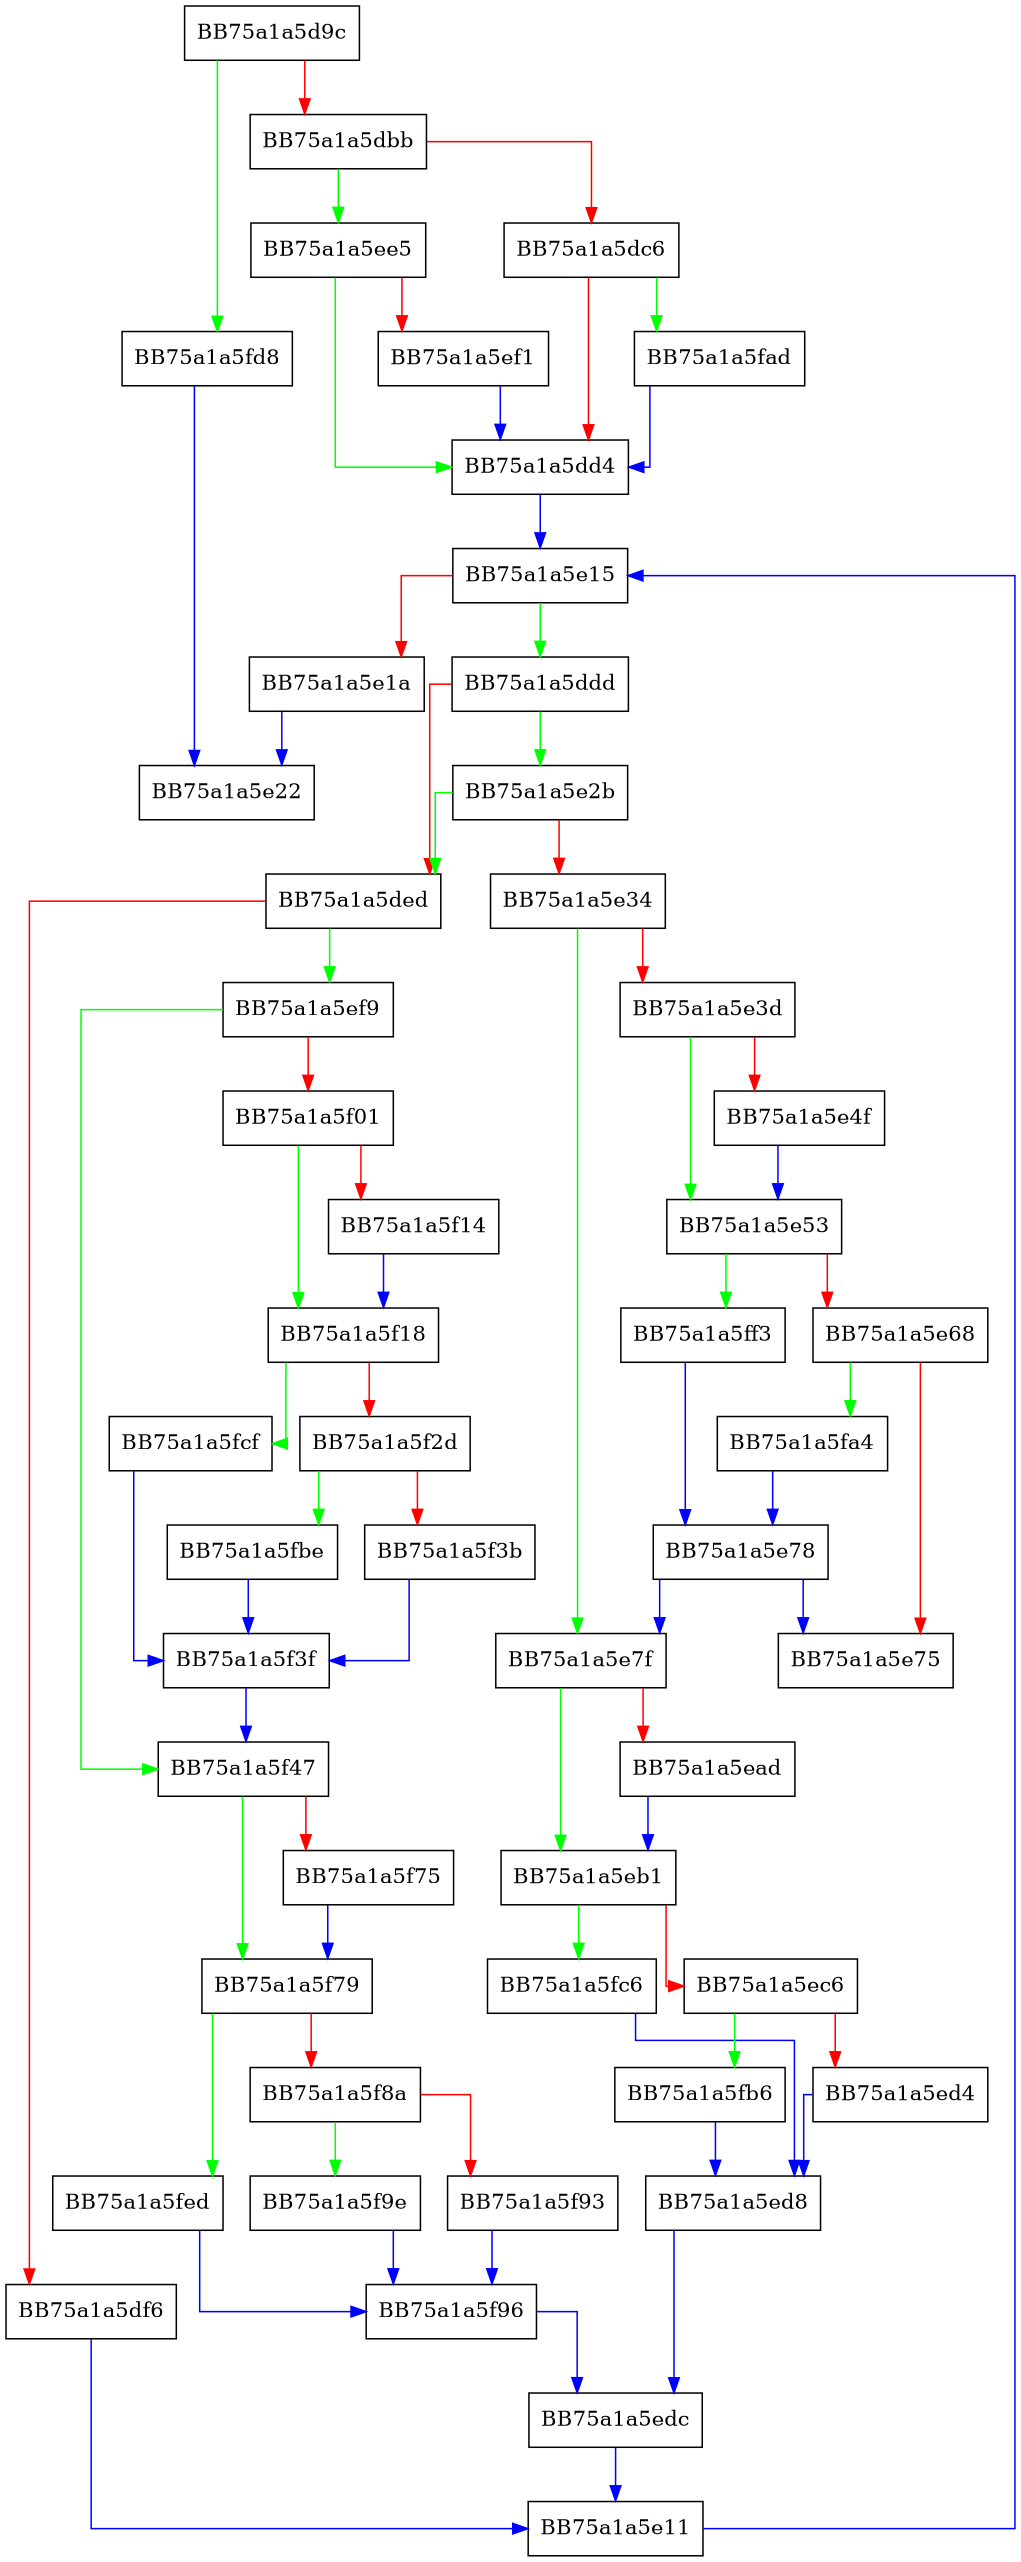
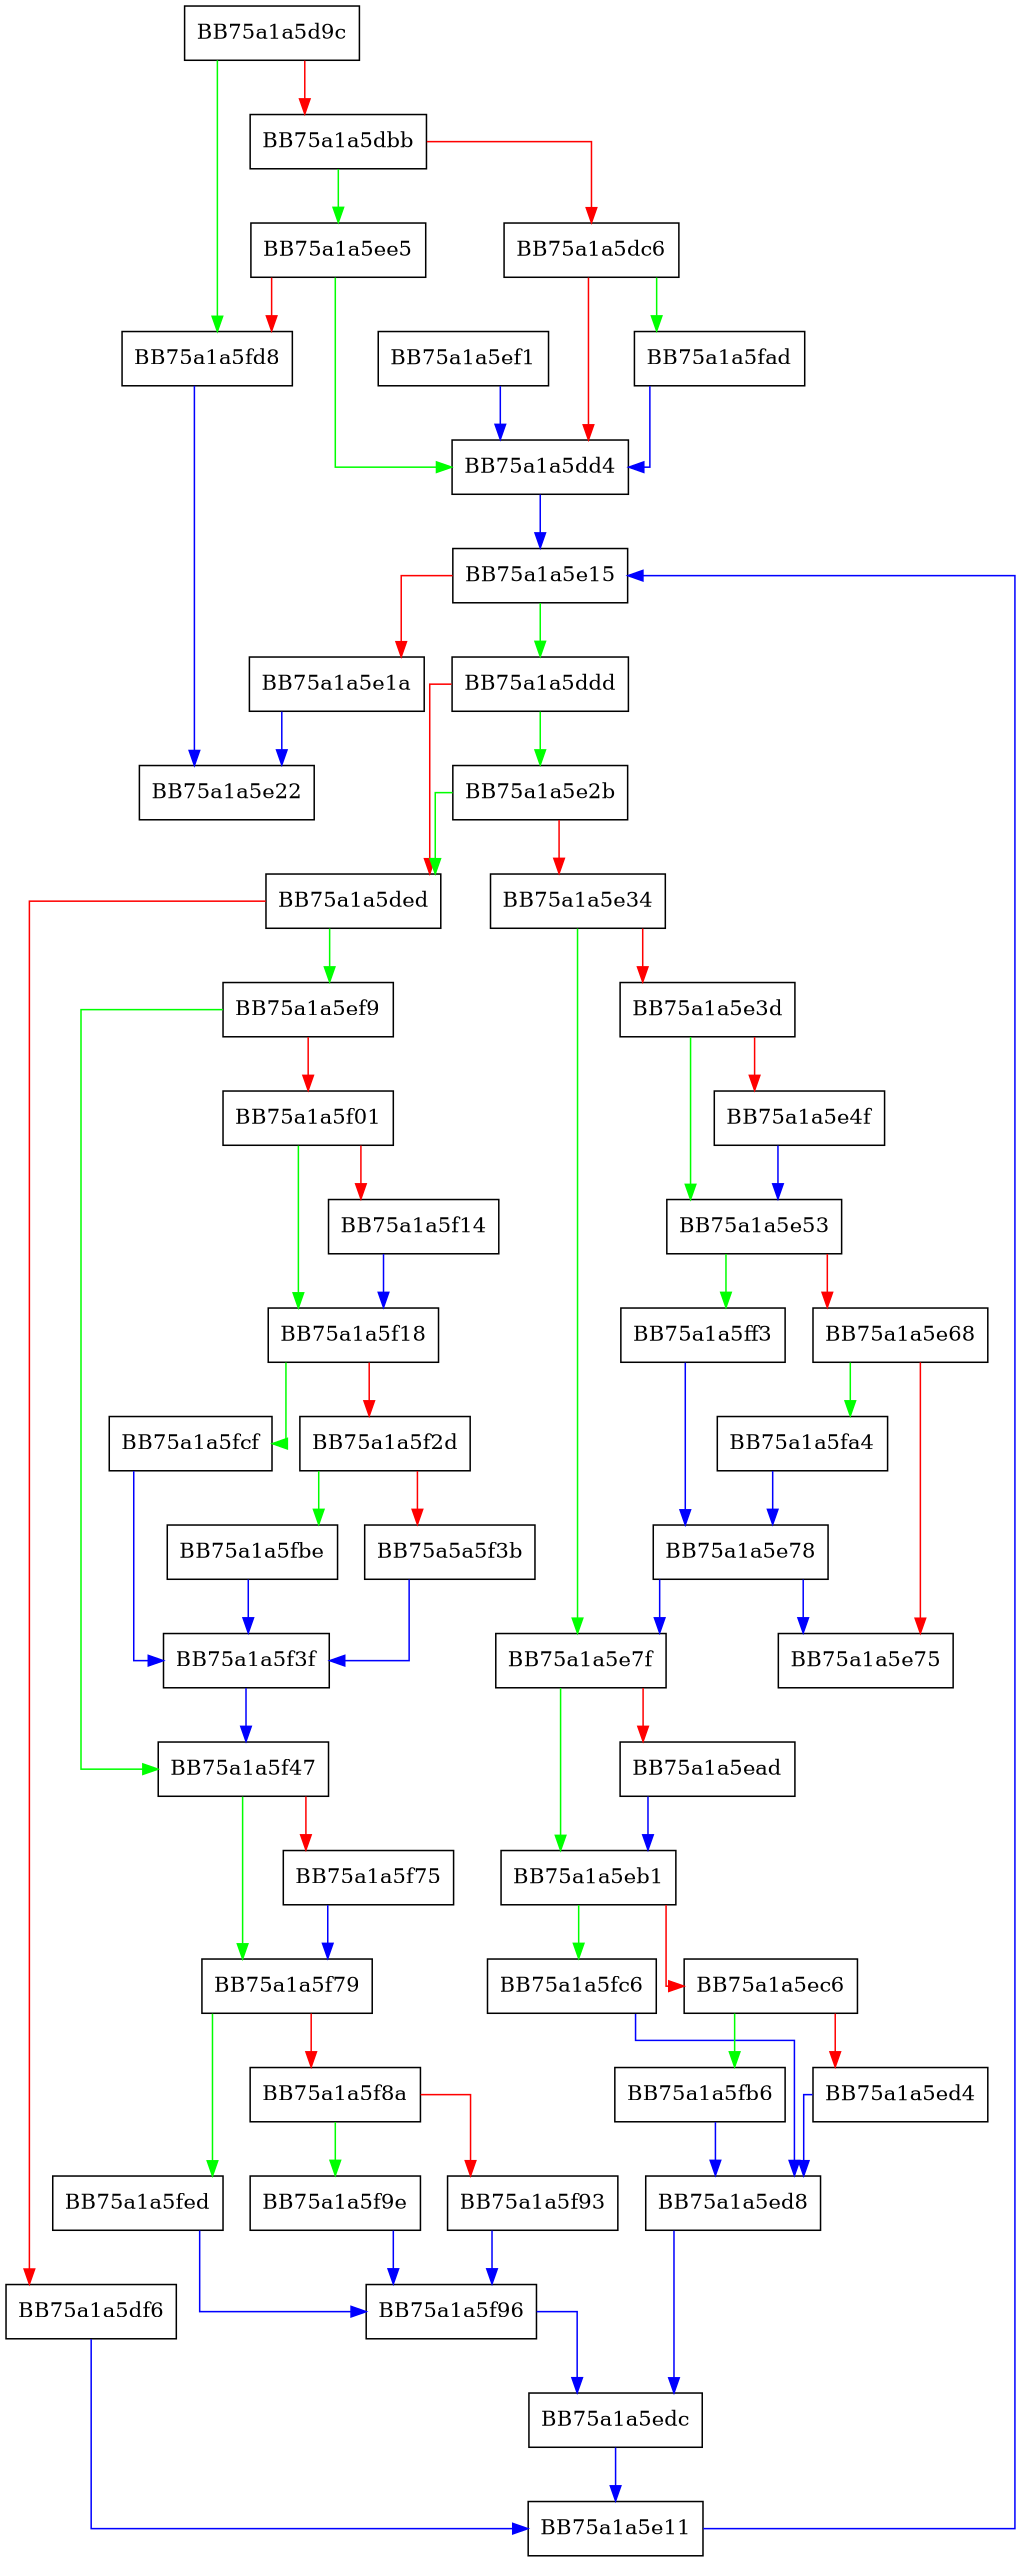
  digraph {
    splines=ortho
    node [shape=box]
    edge [color=blue]
    BB75a1a5d9c
    BB75a1a5fd8
    BB75a1a5dbb
    BB75a1a5e22
    BB75a1a5ee5
    BB75a1a5dc6
    BB75a1a5dd4
    BB75a1a5ef1
    BB75a1a5fad
    BB75a1a5e15
    BB75a1a5ddd
    BB75a1a5e1a
    BB75a1a5e2b
    BB75a1a5ded
    BB75a1a5e34
    BB75a1a5df6
    BB75a1a5ef9
    BB75a1a5e11
    BB75a1a5e7f
    BB75a1a5e3d
    BB75a1a5f47
    BB75a1a5f01
    BB75a1a5f79
    BB75a1a5f75
    BB75a1a5f18
    BB75a1a5f14
    BB75a1a5eb1
    BB75a1a5ead
    BB75a1a5e53
    BB75a1a5e4f
    BB75a1a5fc6
    BB75a1a5ec6
    BB75a1a5ff3
    BB75a1a5e68
    BB75a1a5e78
    BB75a1a5fa4
    BB75a1a5e75
    BB75a1a5ed8
    BB75a1a5fb6
    BB75a1a5ed4
    BB75a1a5edc
    BB75a1a5fed
    BB75a1a5f8a
    BB75a1a5fcf
    BB75a1a5f2d
    BB75a1a5f3f
    BB75a1a5fbe
-   BB75a1a5f3b
+   BB75a1a5f3b [label=BB75a5a5f3b]
    BB75a1a5f96
    BB75a1a5f9e
    BB75a1a5f93
    BB75a1a5d9c -> BB75a1a5fd8 [color=green]
    BB75a1a5d9c -> BB75a1a5dbb [color=red]
    BB75a1a5fd8 -> BB75a1a5e22
    BB75a1a5dbb -> BB75a1a5ee5 [color=green]
    BB75a1a5dbb -> BB75a1a5dc6 [color=red]
    BB75a1a5ee5 -> BB75a1a5dd4 [color=green]
-   BB75a1a5ee5 -> BB75a1a5ef1 [color=red]
+   BB75a1a5ee5 -> BB75a1a5fd8 [color=red]
    BB75a1a5dc6 -> BB75a1a5dd4 [color=red]
    BB75a1a5dc6 -> BB75a1a5fad [color=green]
    BB75a1a5dd4 -> BB75a1a5e15
    BB75a1a5ef1 -> BB75a1a5dd4
    BB75a1a5fad -> BB75a1a5dd4
    BB75a1a5e15 -> BB75a1a5ddd [color=green]
    BB75a1a5e15 -> BB75a1a5e1a [color=red]
    BB75a1a5ddd -> BB75a1a5e2b [color=green]
    BB75a1a5ddd -> BB75a1a5ded [color=red]
    BB75a1a5e1a -> BB75a1a5e22
    BB75a1a5e2b -> BB75a1a5ded [color=green]
    BB75a1a5e2b -> BB75a1a5e34 [color=red]
    BB75a1a5ded -> BB75a1a5df6 [color=red]
    BB75a1a5ded -> BB75a1a5ef9 [color=green]
    BB75a1a5e34 -> BB75a1a5e7f [color=green]
    BB75a1a5e34 -> BB75a1a5e3d [color=red]
    BB75a1a5df6 -> BB75a1a5e11
    BB75a1a5ef9 -> BB75a1a5f47 [color=green]
    BB75a1a5ef9 -> BB75a1a5f01 [color=red]
    BB75a1a5e11 -> BB75a1a5e15
    BB75a1a5e7f -> BB75a1a5eb1 [color=green]
    BB75a1a5e7f -> BB75a1a5ead [color=red]
    BB75a1a5e3d -> BB75a1a5e53 [color=green]
    BB75a1a5e3d -> BB75a1a5e4f [color=red]
    BB75a1a5f47 -> BB75a1a5f79 [color=green]
    BB75a1a5f47 -> BB75a1a5f75 [color=red]
    BB75a1a5f01 -> BB75a1a5f18 [color=green]
    BB75a1a5f01 -> BB75a1a5f14 [color=red]
    BB75a1a5f79 -> BB75a1a5fed [color=green]
    BB75a1a5f79 -> BB75a1a5f8a [color=red]
    BB75a1a5f75 -> BB75a1a5f79
    BB75a1a5f18 -> BB75a1a5fcf [color=green]
    BB75a1a5f18 -> BB75a1a5f2d [color=red]
    BB75a1a5f14 -> BB75a1a5f18
    BB75a1a5eb1 -> BB75a1a5fc6 [color=green]
    BB75a1a5eb1 -> BB75a1a5ec6 [color=red]
    BB75a1a5ead -> BB75a1a5eb1
    BB75a1a5e53 -> BB75a1a5ff3 [color=green]
    BB75a1a5e53 -> BB75a1a5e68 [color=red]
    BB75a1a5e4f -> BB75a1a5e53
    BB75a1a5fc6 -> BB75a1a5ed8
    BB75a1a5ec6 -> BB75a1a5fb6 [color=green]
    BB75a1a5ec6 -> BB75a1a5ed4 [color=red]
    BB75a1a5ff3 -> BB75a1a5e78
    BB75a1a5e68 -> BB75a1a5fa4 [color=green]
    BB75a1a5e68 -> BB75a1a5e75 [color=red]
    BB75a1a5e78 -> BB75a1a5e7f
    BB75a1a5e78 -> BB75a1a5e75
    BB75a1a5fa4 -> BB75a1a5e78
    BB75a1a5ed8 -> BB75a1a5edc
    BB75a1a5fb6 -> BB75a1a5ed8
    BB75a1a5ed4 -> BB75a1a5ed8
    BB75a1a5edc -> BB75a1a5e11
    BB75a1a5fed -> BB75a1a5f96
    BB75a1a5f8a -> BB75a1a5f9e [color=green]
    BB75a1a5f8a -> BB75a1a5f93 [color=red]
    BB75a1a5fcf -> BB75a1a5f3f
    BB75a1a5f2d -> BB75a1a5fbe [color=green]
    BB75a1a5f2d -> BB75a1a5f3b [color=red]
    BB75a1a5f3f -> BB75a1a5f47
    BB75a1a5fbe -> BB75a1a5f3f
    BB75a1a5f3b -> BB75a1a5f3f
    BB75a1a5f96 -> BB75a1a5edc
    BB75a1a5f9e -> BB75a1a5f96
    BB75a1a5f93 -> BB75a1a5f96
  }
